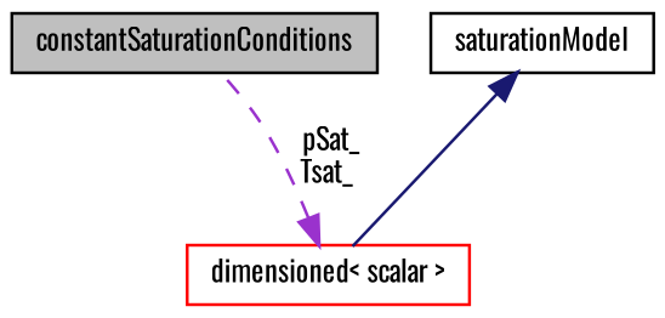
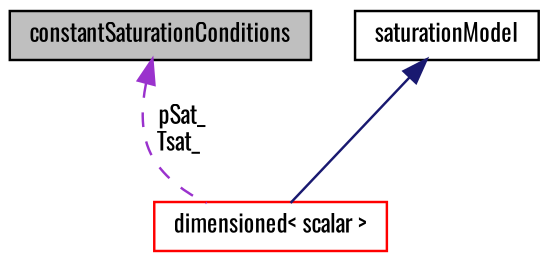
  digraph {
    fontname=Oswald
    node [color=black fontname=Oswald fontsize=10 shape=record]
    edge [dir=back fontname=Oswald fontsize=10 labelfontname=Helvetica labelfontsize=10]
    n1 [fillcolor=grey75 fontcolor=black height=0.2 label=constantSaturationConditions style=filled width=0.4]
    n2 [height=0.2 label=saturationModel width=0.4]
    n3 [color=red height=0.2 label="dimensioned\< scalar \>" width=0.4]
    n2 -> n3 [color=midnightblue style=solid]
-   n3 -> n1 [color=darkorchid3 label=" pSat_\nTsat_" style=dashed]
+   n1 -> n3 [color=darkorchid3 label=" pSat_\nTsat_" style=dashed]
  }
